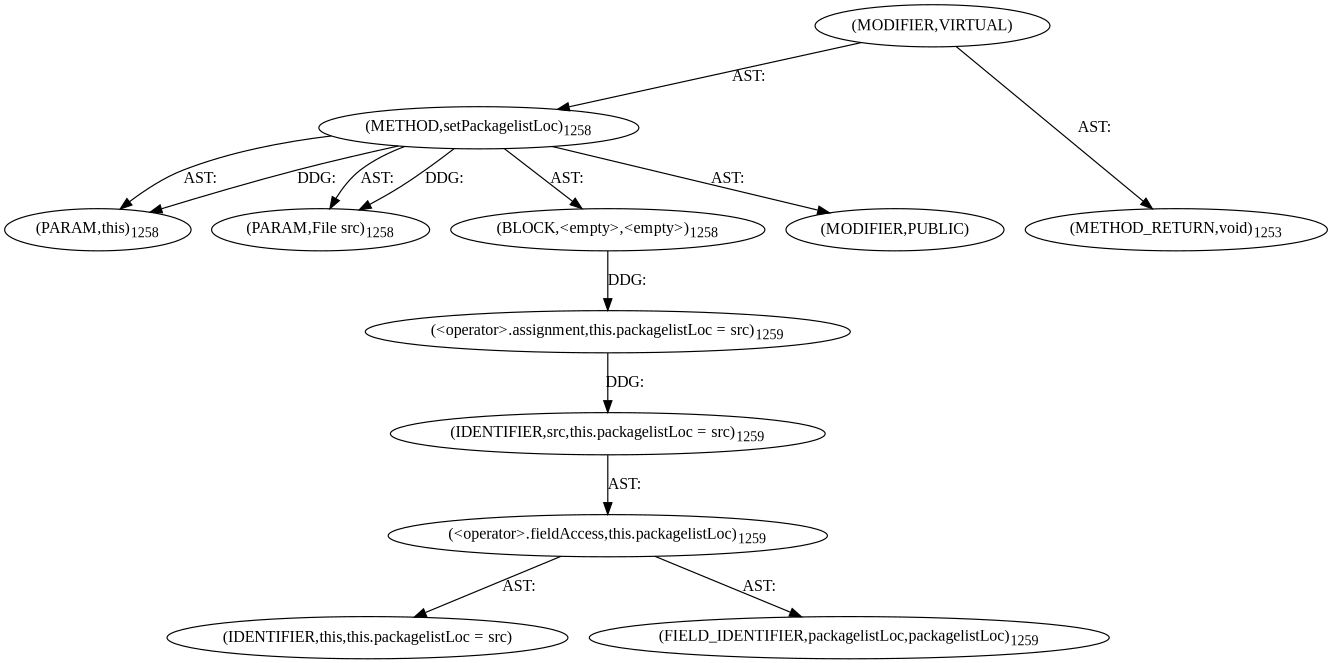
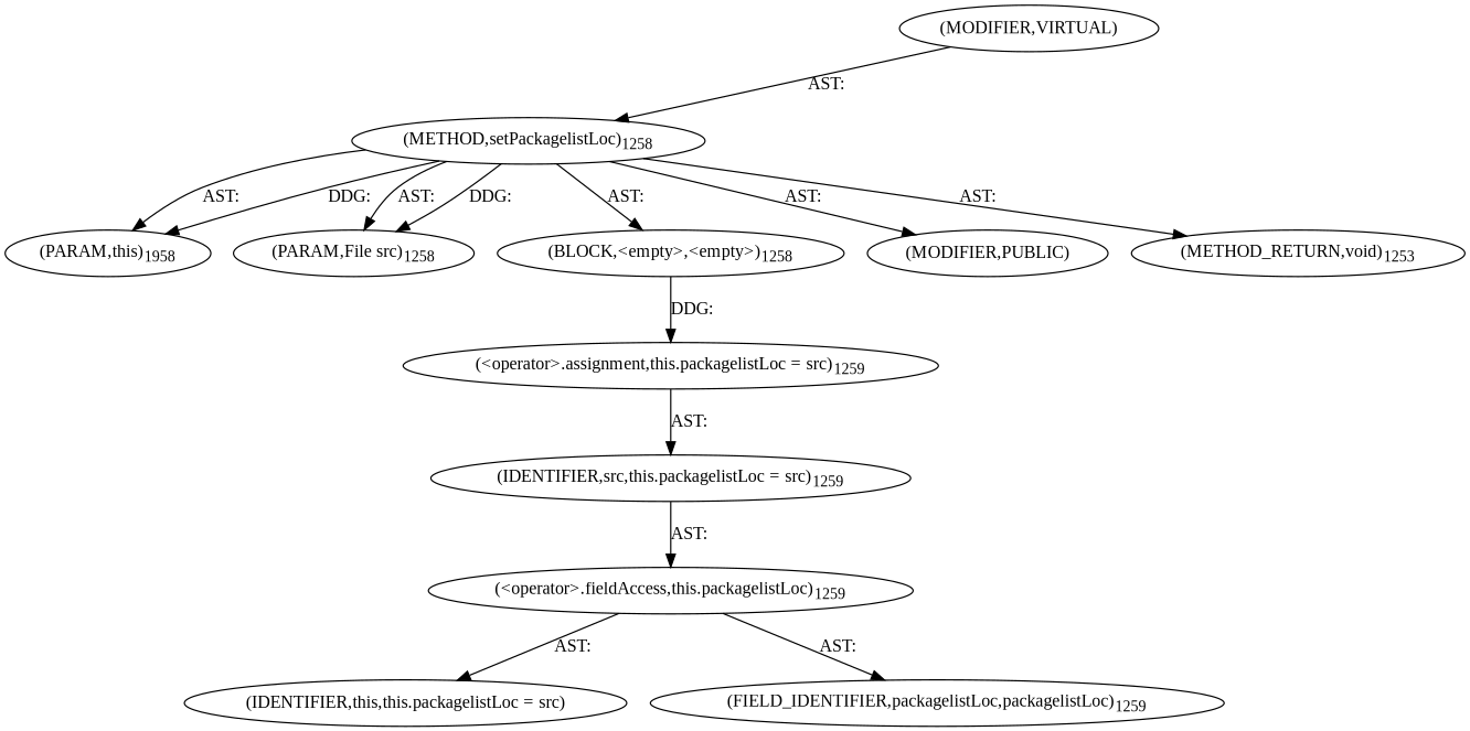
  digraph {
    fontname="Liberation Serif"
    node [fontname="Liberation Serif"]
    edge [fontname="Liberation Serif"]
    n1 [label=<(METHOD,setPackagelistLoc)<SUB>1258</SUB>>]
-   n2 [label=<(PARAM,this)<SUB>1258</SUB>>]
+   n2 [label=<(PARAM,this)<SUB>1958</SUB>>]
    n3 [label=<(PARAM,File src)<SUB>1258</SUB>>]
    n4 [label=<(BLOCK,&lt;empty&gt;,&lt;empty&gt;)<SUB>1258</SUB>>]
    n5 [label=<(MODIFIER,PUBLIC)>]
    n6 [label=<(METHOD_RETURN,void)<SUB>1253</SUB>>]
    n7 [label=<(&lt;operator&gt;.assignment,this.packagelistLoc = src)<SUB>1259</SUB>>]
    n8 [label=<(MODIFIER,VIRTUAL)>]
    n9 [label=<(IDENTIFIER,src,this.packagelistLoc = src)<SUB>1259</SUB>>]
    n10 [label=<(&lt;operator&gt;.fieldAccess,this.packagelistLoc)<SUB>1259</SUB>>]
    n11 [label=<(IDENTIFIER,this,this.packagelistLoc = src)>]
    n12 [label=<(FIELD_IDENTIFIER,packagelistLoc,packagelistLoc)<SUB>1259</SUB>>]
    n1 -> n2 [label="AST: "]
    n1 -> n2 [label="DDG: "]
    n1 -> n3 [label="AST: "]
    n1 -> n3 [label="DDG: "]
    n1 -> n4 [label="AST: "]
    n1 -> n5 [label="AST: "]
-   n8 -> n6 [label="AST: "]
+   n1 -> n6 [label="AST: "]
    n4 -> n7 [label="DDG: "]
-   n7 -> n9 [label="DDG: "]
+   n7 -> n9 [label="AST: "]
    n8 -> n1 [label="AST: "]
    n9 -> n10 [label="AST: "]
    n10 -> n11 [label="AST: "]
    n10 -> n12 [label="AST: "]
  }
